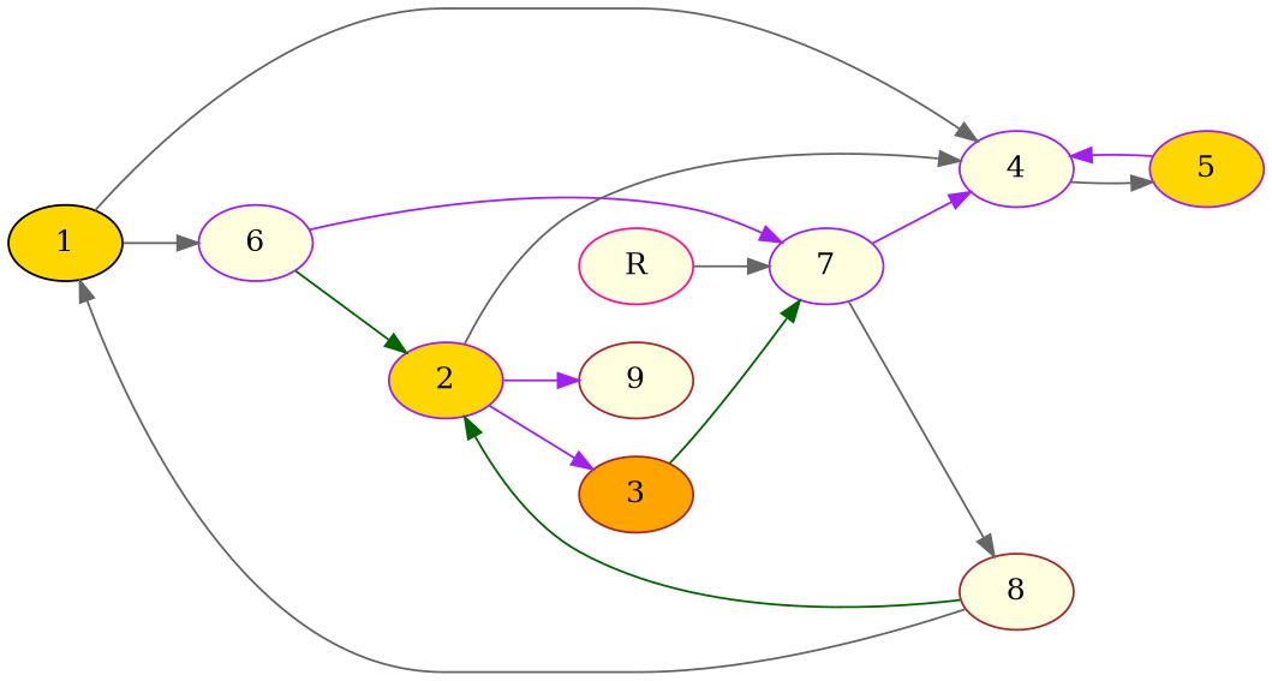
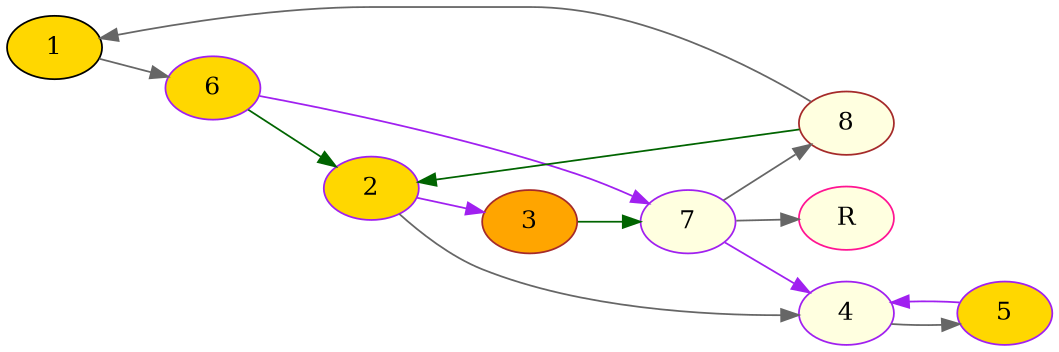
  digraph {
    rankdir=LR
    node [color=purple fillcolor=lightyellow style=filled]
    edge [color=gray40]
    1 [color=black fillcolor=gold]
    4
-   6
+   6 [fillcolor=gold]
    5 [fillcolor=gold]
    2 [fillcolor=gold]
    7
    3 [color=brown fillcolor=orange]
-   9 [color=brown]
    8 [color=brown]
    R [color=deeppink]
-   1 -> 4
    1 -> 6
    4 -> 5
    6 -> 2 [color=darkgreen]
    6 -> 7 [color=purple]
    5 -> 4 [color=purple]
    2 -> 4
    2 -> 3 [color=purple]
-   2 -> 9 [color=purple]
    7 -> 4 [color=purple]
    7 -> 8
    3 -> 7 [color=darkgreen]
    8 -> 1
    8 -> 2 [color=darkgreen]
-   R -> 7
+   7 -> R
  }
